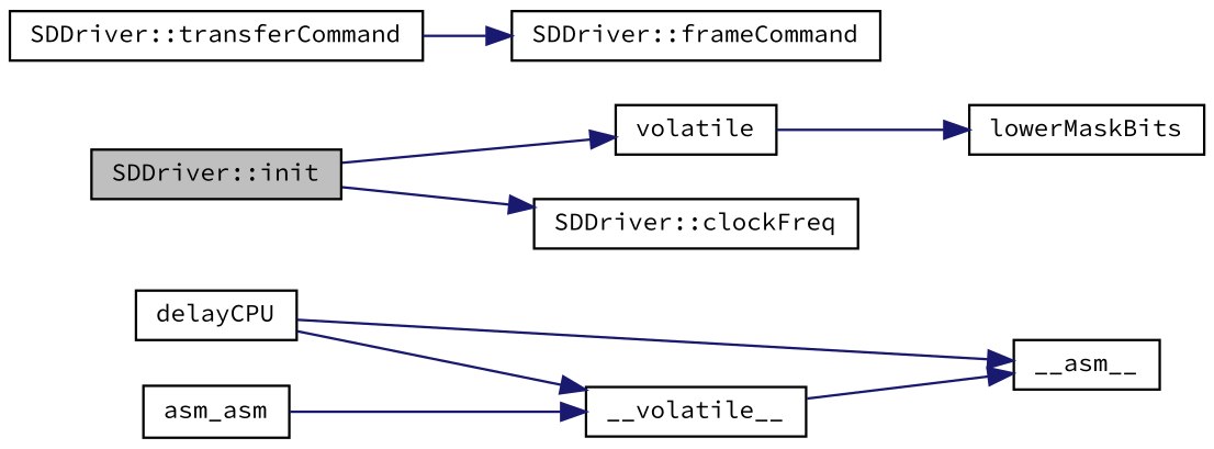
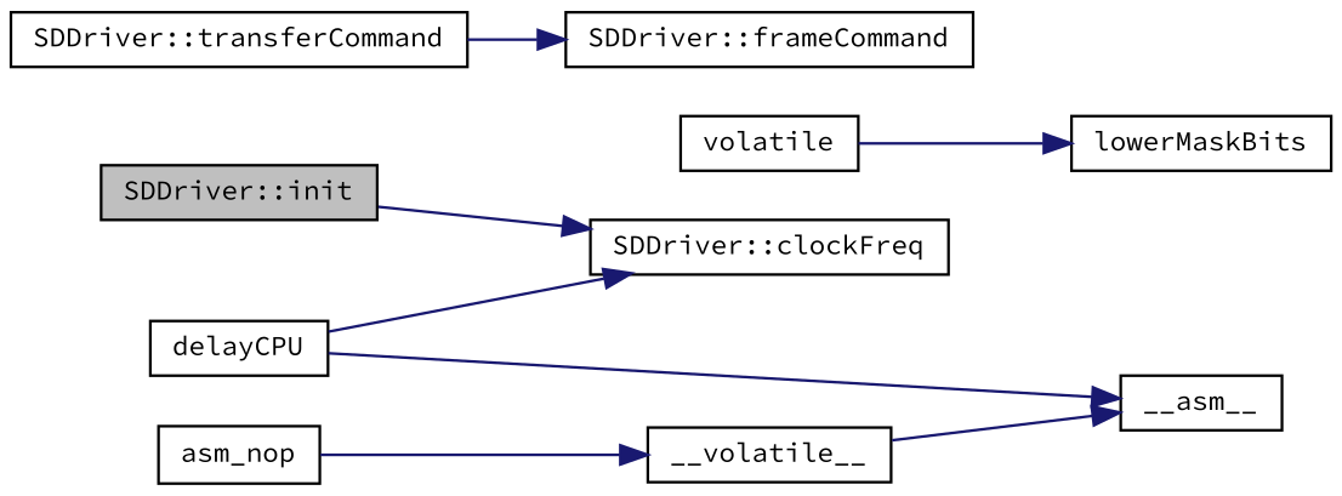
  digraph {
    fontname="Source Code Pro"
    rankdir=LR
    node [color=black fillcolor=white fontname="Source Code Pro" fontsize=10 shape=record style=filled]
    edge [color=midnightblue fontname="Source Code Pro" fontsize=10 labelfontname=Helvetica labelfontsize=10 style=solid]
    n1 [fillcolor=grey75 fontcolor=black height=0.2 label="SDDriver::init" width=0.4]
    n2 [height=0.2 label=volatile width=0.4]
    n3 [height=0.2 label="SDDriver::clockFreq" width=0.4]
    n4 [height=0.2 label=lowerMaskBits width=0.4]
    n5 [height=0.2 label=delayCPU width=0.4]
    n6 [height=0.2 label=__asm__ width=0.4]
    n7 [height=0.2 label=__volatile__ width=0.4]
    n8 [height=0.2 label="SDDriver::transferCommand" width=0.4]
    n9 [height=0.2 label="SDDriver::frameCommand" width=0.4]
-   n10 [height=0.2 label=asm_asm width=0.4]
-   n1 -> n2
+   n10 [height=0.2 label=asm_nop width=0.4]
    n1 -> n3
    n2 -> n4
    n5 -> n6
-   n5 -> n7
+   n5 -> n3
    n7 -> n6
    n8 -> n9
    n10 -> n7
  }
